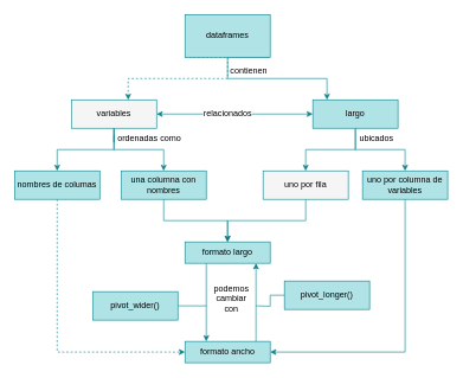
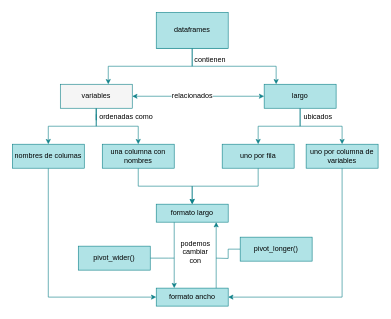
  <mxCell id="0" />
  <mxCell id="1" parent="0" />
- <mxCell id="2" style="edgeStyle=orthogonalEdgeStyle;rounded=0;orthogonalLoop=1;jettySize=auto;html=1;exitX=0;exitY=1;exitDx=0;exitDy=0;fontColor=#5C5C5C;strokeColor=#0e8088;fillColor=#b0e3e6;dashed=1;" parent="1" source="4" target="9" edge="1"><mxGeometry relative="1" as="geometry"><Array as="points"><mxPoint x="320" y="80" /><mxPoint x="320" y="110" /><mxPoint x="180" y="110" /></Array></mxGeometry></mxCell>
+ <mxCell id="2" style="edgeStyle=orthogonalEdgeStyle;rounded=0;orthogonalLoop=1;jettySize=auto;html=1;exitX=0;exitY=1;exitDx=0;exitDy=0;fontColor=#5C5C5C;strokeColor=#0e8088;fillColor=#b0e3e6;" parent="1" source="4" target="9" edge="1"><mxGeometry relative="1" as="geometry"><Array as="points"><mxPoint x="320" y="80" /><mxPoint x="320" y="110" /><mxPoint x="180" y="110" /></Array></mxGeometry></mxCell>
  <mxCell id="3" style="edgeStyle=orthogonalEdgeStyle;rounded=0;orthogonalLoop=1;jettySize=auto;html=1;exitX=1;exitY=1;exitDx=0;exitDy=0;fontColor=#5C5C5C;strokeColor=#0e8088;fillColor=#b0e3e6;" parent="1" source="4" target="12" edge="1"><mxGeometry relative="1" as="geometry"><Array as="points"><mxPoint x="320" y="80" /><mxPoint x="320" y="110" /><mxPoint x="460" y="110" /></Array></mxGeometry></mxCell>
  <mxCell id="4" value="dataframes" style="rounded=0;whiteSpace=wrap;html=1;fillColor=#b0e3e6;strokeColor=#0e8088;" parent="1" vertex="1"><mxGeometry x="260" y="20" width="120" height="60" as="geometry" /></mxCell>
  <mxCell id="5" value="relacionados" style="edgeStyle=orthogonalEdgeStyle;rounded=0;orthogonalLoop=1;jettySize=auto;html=1;exitX=1;exitY=0.5;exitDx=0;exitDy=0;entryX=0;entryY=0.5;entryDx=0;entryDy=0;endArrow=classic;endFill=1;startArrow=classic;startFill=1;fillColor=#b0e3e6;fontSize=12;labelBackgroundColor=#ffffff;strokeColor=#0e8088;" parent="1" source="9" target="12" edge="1"><mxGeometry x="-0.091" relative="1" as="geometry"><Array as="points"><mxPoint x="320" y="160" /><mxPoint x="320" y="160" /></Array><mxPoint as="offset" /></mxGeometry></mxCell>
  <mxCell id="6" style="edgeStyle=orthogonalEdgeStyle;rounded=0;orthogonalLoop=1;jettySize=auto;html=1;startArrow=none;startFill=0;endArrow=none;endFill=0;fontColor=#5C5C5C;strokeColor=#0e8088;fillColor=#b0e3e6;" parent="1" source="9" edge="1"><mxGeometry relative="1" as="geometry"><mxPoint x="160" y="190" as="targetPoint" /></mxGeometry></mxCell>
  <mxCell id="7" style="edgeStyle=orthogonalEdgeStyle;rounded=0;orthogonalLoop=1;jettySize=auto;html=1;exitX=0.5;exitY=1;exitDx=0;exitDy=0;entryX=0.5;entryY=0;entryDx=0;entryDy=0;startArrow=none;startFill=0;endArrow=classic;endFill=1;fontColor=#5C5C5C;strokeColor=#0e8088;fillColor=#b0e3e6;" parent="1" source="9" target="16" edge="1"><mxGeometry relative="1" as="geometry" /></mxCell>
  <mxCell id="8" style="edgeStyle=orthogonalEdgeStyle;rounded=0;orthogonalLoop=1;jettySize=auto;html=1;startArrow=none;startFill=0;endArrow=classic;endFill=1;fontColor=#5C5C5C;strokeColor=#0e8088;fillColor=#b0e3e6;" parent="1" source="9" target="14" edge="1"><mxGeometry relative="1" as="geometry" /></mxCell>
  <mxCell id="9" value="variables" style="rounded=0;whiteSpace=wrap;html=1;fillColor=#f5f5f5;strokeColor=#0e8088;" parent="1" vertex="1"><mxGeometry x="100" y="140" width="120" height="40" as="geometry" /></mxCell>
  <mxCell id="10" style="edgeStyle=orthogonalEdgeStyle;rounded=0;orthogonalLoop=1;jettySize=auto;html=1;entryX=0.5;entryY=0;entryDx=0;entryDy=0;startArrow=none;startFill=0;endArrow=classic;endFill=1;fontColor=#5C5C5C;strokeColor=#0e8088;fillColor=#b0e3e6;" parent="1" source="12" target="23" edge="1"><mxGeometry relative="1" as="geometry" /></mxCell>
  <mxCell id="11" style="edgeStyle=orthogonalEdgeStyle;rounded=0;orthogonalLoop=1;jettySize=auto;html=1;entryX=0.5;entryY=0;entryDx=0;entryDy=0;startArrow=none;startFill=0;endArrow=classic;endFill=1;fontColor=#5C5C5C;strokeColor=#0e8088;fillColor=#b0e3e6;" parent="1" source="12" target="25" edge="1"><mxGeometry relative="1" as="geometry" /></mxCell>
  <mxCell id="12" value="largo" style="rounded=0;whiteSpace=wrap;html=1;fillColor=#b0e3e6;strokeColor=#0e8088;" parent="1" vertex="1"><mxGeometry x="440" y="140" width="120" height="40" as="geometry" /></mxCell>
- <mxCell id="13" style="edgeStyle=orthogonalEdgeStyle;rounded=0;orthogonalLoop=1;jettySize=auto;html=1;exitX=0.5;exitY=1;exitDx=0;exitDy=0;entryX=0;entryY=0.5;entryDx=0;entryDy=0;fontColor=#5C5C5C;strokeColor=#0e8088;fillColor=#b0e3e6;dashed=1;" parent="1" source="14" target="19" edge="1"><mxGeometry relative="1" as="geometry"><Array as="points"><mxPoint x="80" y="495" /></Array></mxGeometry></mxCell>
+ <mxCell id="13" style="edgeStyle=orthogonalEdgeStyle;rounded=0;orthogonalLoop=1;jettySize=auto;html=1;exitX=0.5;exitY=1;exitDx=0;exitDy=0;entryX=0;entryY=0.5;entryDx=0;entryDy=0;fontColor=#5C5C5C;strokeColor=#0e8088;fillColor=#b0e3e6;" parent="1" source="14" target="19" edge="1"><mxGeometry relative="1" as="geometry"><Array as="points"><mxPoint x="80" y="495" /></Array></mxGeometry></mxCell>
  <mxCell id="14" value="nombres de columas" style="rounded=0;whiteSpace=wrap;html=1;fillColor=#b0e3e6;strokeColor=#0e8088;" parent="1" vertex="1"><mxGeometry x="20" y="240" width="120" height="40" as="geometry" /></mxCell>
  <mxCell id="15" style="edgeStyle=orthogonalEdgeStyle;rounded=0;orthogonalLoop=1;jettySize=auto;html=1;entryX=0.5;entryY=0;entryDx=0;entryDy=0;fontColor=#5C5C5C;strokeColor=#0e8088;fillColor=#b0e3e6;" parent="1" source="16" target="21" edge="1"><mxGeometry relative="1" as="geometry" /></mxCell>
  <mxCell id="16" value="una columna con nombres" style="rounded=0;whiteSpace=wrap;html=1;fillColor=#b0e3e6;strokeColor=#0e8088;" parent="1" vertex="1"><mxGeometry x="170" y="240" width="120" height="40" as="geometry" /></mxCell>
  <mxCell id="17" value="contienen" style="text;html=1;align=center;verticalAlign=middle;whiteSpace=wrap;rounded=0;" parent="1" vertex="1"><mxGeometry x="330" y="90" width="40" height="20" as="geometry" /></mxCell>
  <mxCell id="18" value="ordenadas como" style="text;html=1;align=center;verticalAlign=middle;whiteSpace=wrap;rounded=0;" parent="1" vertex="1"><mxGeometry x="130" y="180" width="160" height="28" as="geometry" /></mxCell>
  <mxCell id="19" value="formato ancho" style="rounded=0;whiteSpace=wrap;html=1;fillColor=#b0e3e6;strokeColor=#0e8088;" parent="1" vertex="1"><mxGeometry x="260" y="480" width="120" height="30" as="geometry" /></mxCell>
  <mxCell id="20" style="edgeStyle=orthogonalEdgeStyle;rounded=0;orthogonalLoop=1;jettySize=auto;html=1;startArrow=none;startFill=0;endArrow=classic;endFill=1;exitX=0.25;exitY=1;exitDx=0;exitDy=0;fontColor=#5C5C5C;strokeColor=#0e8088;fillColor=#b0e3e6;" parent="1" source="21" edge="1"><mxGeometry relative="1" as="geometry"><mxPoint x="290" y="480" as="targetPoint" /></mxGeometry></mxCell>
  <mxCell id="21" value="formato largo" style="whiteSpace=wrap;html=1;fillColor=#b0e3e6;strokeColor=#0e8088;" parent="1" vertex="1"><mxGeometry x="260" y="340" width="120" height="30" as="geometry" /></mxCell>
  <mxCell id="22" style="edgeStyle=orthogonalEdgeStyle;rounded=0;orthogonalLoop=1;jettySize=auto;html=1;exitX=0.5;exitY=1;exitDx=0;exitDy=0;startArrow=none;startFill=0;endArrow=classic;endFill=1;fontColor=#5C5C5C;strokeColor=#0e8088;fillColor=#b0e3e6;" parent="1" source="23" target="21" edge="1"><mxGeometry relative="1" as="geometry" /></mxCell>
- <mxCell id="23" value="uno por fila" style="rounded=0;whiteSpace=wrap;html=1;fillColor=#f5f5f5;strokeColor=#0e8088;" parent="1" vertex="1"><mxGeometry x="370" y="240" width="120" height="40" as="geometry" /></mxCell>
+ <mxCell id="23" value="uno por fila" style="rounded=0;whiteSpace=wrap;html=1;fillColor=#b0e3e6;strokeColor=#0e8088;" parent="1" vertex="1"><mxGeometry x="370" y="240" width="120" height="40" as="geometry" /></mxCell>
  <mxCell id="24" style="edgeStyle=orthogonalEdgeStyle;rounded=0;orthogonalLoop=1;jettySize=auto;html=1;exitX=0.5;exitY=1;exitDx=0;exitDy=0;entryX=1;entryY=0.5;entryDx=0;entryDy=0;startArrow=none;startFill=0;endArrow=classic;endFill=1;fontColor=#5C5C5C;strokeColor=#0e8088;fillColor=#b0e3e6;" parent="1" source="25" target="19" edge="1"><mxGeometry relative="1" as="geometry" /></mxCell>
  <mxCell id="25" value="uno por columna de variables" style="rounded=0;whiteSpace=wrap;html=1;fillColor=#b0e3e6;strokeColor=#0e8088;" parent="1" vertex="1"><mxGeometry x="510" y="240" width="120" height="40" as="geometry" /></mxCell>
  <mxCell id="26" value="podemos&lt;br&gt;cambiar con" style="text;html=1;align=center;verticalAlign=middle;whiteSpace=wrap;rounded=0;" parent="1" vertex="1"><mxGeometry x="305" y="410" width="41" height="20" as="geometry" /></mxCell>
  <mxCell id="27" value="" style="edgeStyle=orthogonalEdgeStyle;rounded=0;orthogonalLoop=1;jettySize=auto;html=1;startArrow=none;startFill=0;endArrow=none;endFill=0;fontColor=#5C5C5C;strokeColor=#0e8088;fillColor=#b0e3e6;" parent="1" source="28" edge="1"><mxGeometry relative="1" as="geometry"><mxPoint x="290" y="430" as="targetPoint" /><Array as="points"><mxPoint x="281" y="430" /><mxPoint x="281" y="430" /></Array></mxGeometry></mxCell>
  <mxCell id="28" value="pivot_wider()" style="rounded=0;whiteSpace=wrap;html=1;align=center;fillColor=#b0e3e6;strokeColor=#0e8088;" parent="1" vertex="1"><mxGeometry x="130" y="410" width="120" height="40" as="geometry" /></mxCell>
  <mxCell id="29" style="edgeStyle=orthogonalEdgeStyle;rounded=0;orthogonalLoop=1;jettySize=auto;html=1;startArrow=none;startFill=0;endArrow=none;endFill=0;fontColor=#5C5C5C;strokeColor=#0e8088;fillColor=#b0e3e6;" parent="1" source="30" edge="1"><mxGeometry relative="1" as="geometry"><mxPoint x="360" y="430" as="targetPoint" /></mxGeometry></mxCell>
  <mxCell id="30" value="pivot_longer()" style="rounded=0;whiteSpace=wrap;html=1;align=center;fillColor=#b0e3e6;strokeColor=#0e8088;" parent="1" vertex="1"><mxGeometry x="400" y="395" width="120" height="40" as="geometry" /></mxCell>
  <mxCell id="31" style="edgeStyle=orthogonalEdgeStyle;rounded=0;orthogonalLoop=1;jettySize=auto;html=1;entryX=0.5;entryY=1;entryDx=0;entryDy=0;startArrow=none;startFill=0;endArrow=classic;endFill=1;fontColor=#5C5C5C;strokeColor=#0e8088;fillColor=#b0e3e6;" parent="1" edge="1"><mxGeometry relative="1" as="geometry"><mxPoint x="360" y="480" as="sourcePoint" /><mxPoint x="360" y="370" as="targetPoint" /><Array as="points"><mxPoint x="360" y="430" /><mxPoint x="360" y="430" /></Array></mxGeometry></mxCell>
  <mxCell id="32" value="ubicados" style="text;html=1;align=center;verticalAlign=middle;whiteSpace=wrap;rounded=0;" parent="1" vertex="1"><mxGeometry x="500" y="180" width="60" height="28" as="geometry" /></mxCell>
